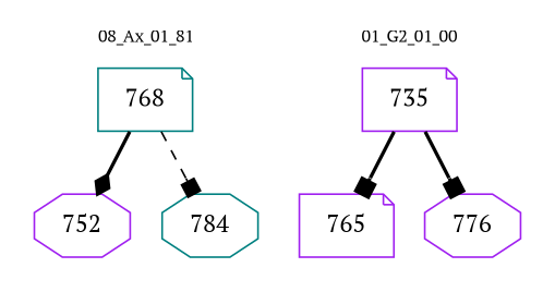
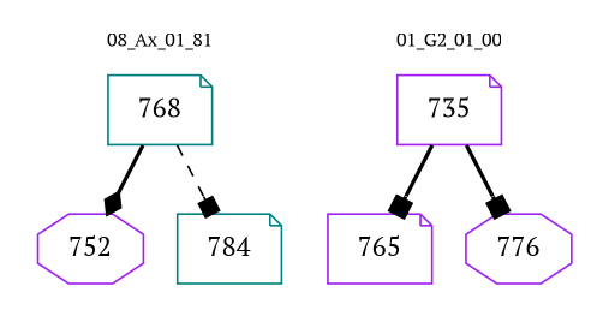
  digraph {
    fontname="PT Serif"
    node [color=purple fontname="PT Serif" shape=note]
    edge [arrowhead=box color=black fontname="PT Serif" style=bold]
    n1 [color=teal label=768]
    n2 [label=752 shape=octagon]
-   n3 [color=teal label=784 shape=octagon]
+   n3 [color=teal label=784]
    n4 [label=735]
    n5 [label=765]
    n6 [label=776 shape=octagon]
    subgraph cluster_1 {
      color=white
      fontsize=10
      label="08_Ax_01_81"
      n1
      n2
      n3
    }
    subgraph cluster_2 {
      color=white
      fontsize=10
      label="01_G2_01_00"
      n4
      n5
      n6
    }
    n1 -> n2 [arrowhead=diamond]
    n1 -> n3 [style=dashed]
    n4 -> n5
    n4 -> n6
  }
